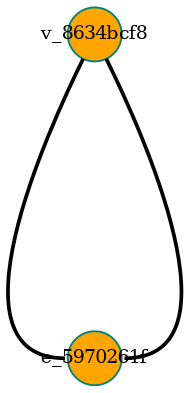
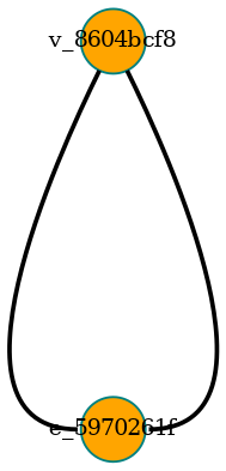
  graph {
    clusterrank=local
    compound=true
    concentrate=false
    newrank=true
    nodesep=1.2
    rankdir=TB
    ranksep=1.0
    splines=true
    node [fillcolor=orange fixedsize=true fontsize=10 margin=0.2 shape=circle style=filled color=teal]
    edge [arrowhead=none fontsize=9 labelangle=0 labeldistance=1.5 minlen=2.5 penwidth=2 style=bold weight=1.0]
-   v_8604bcf8 [height=0.4 width=0.4 label=v_8634bcf8]
+   v_8604bcf8 [height=0.4 width=0.4]
    e_5970261f [height=0.4 width=0.4]
    v_8604bcf8 -- e_5970261f [headport=w]
    v_8604bcf8 -- e_5970261f [headport=e]
  }
